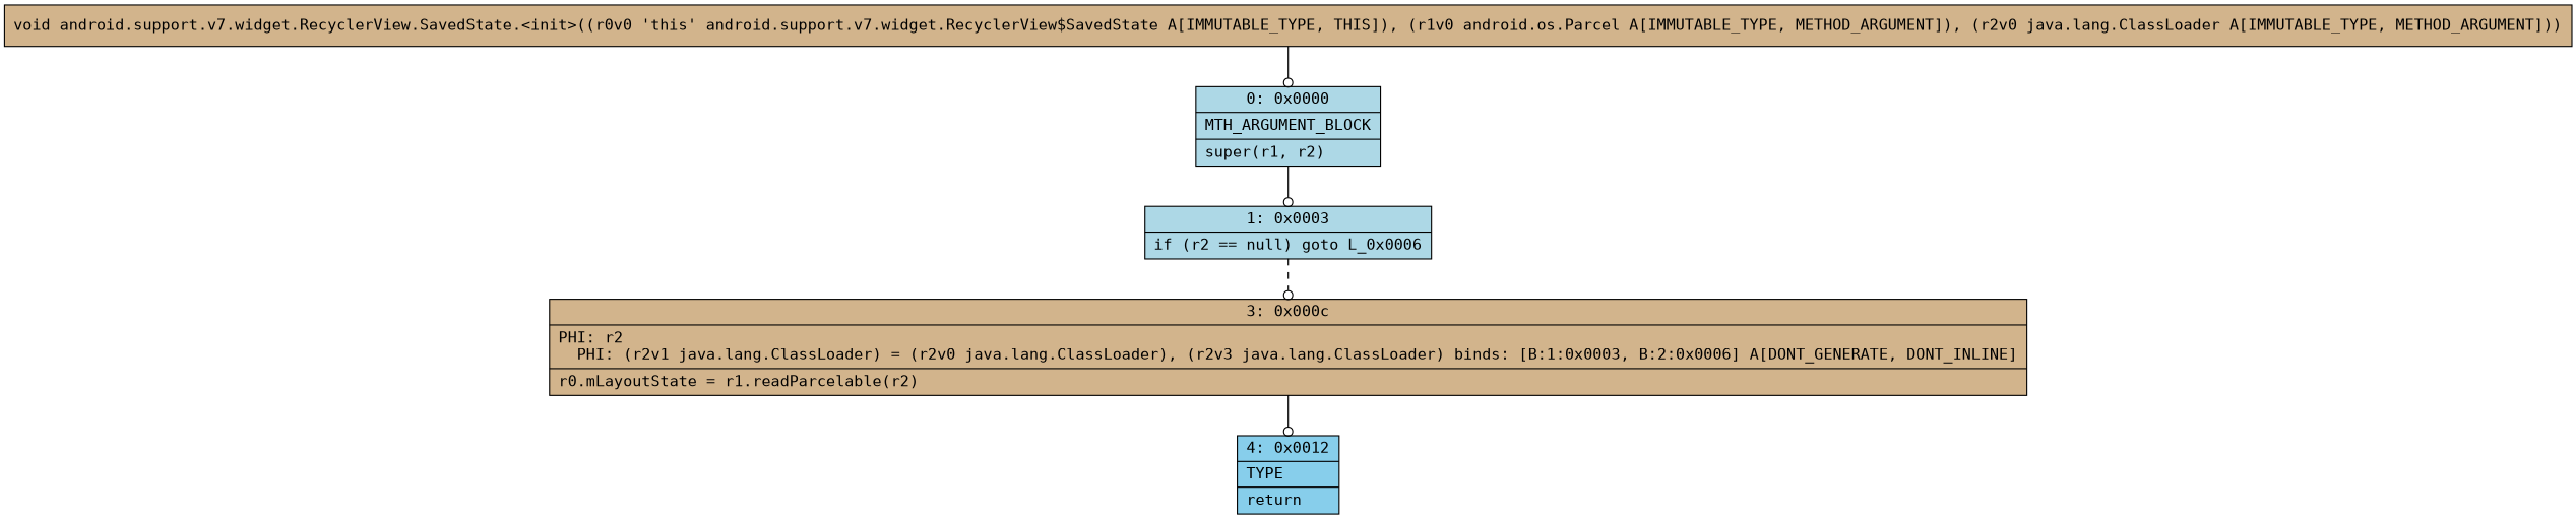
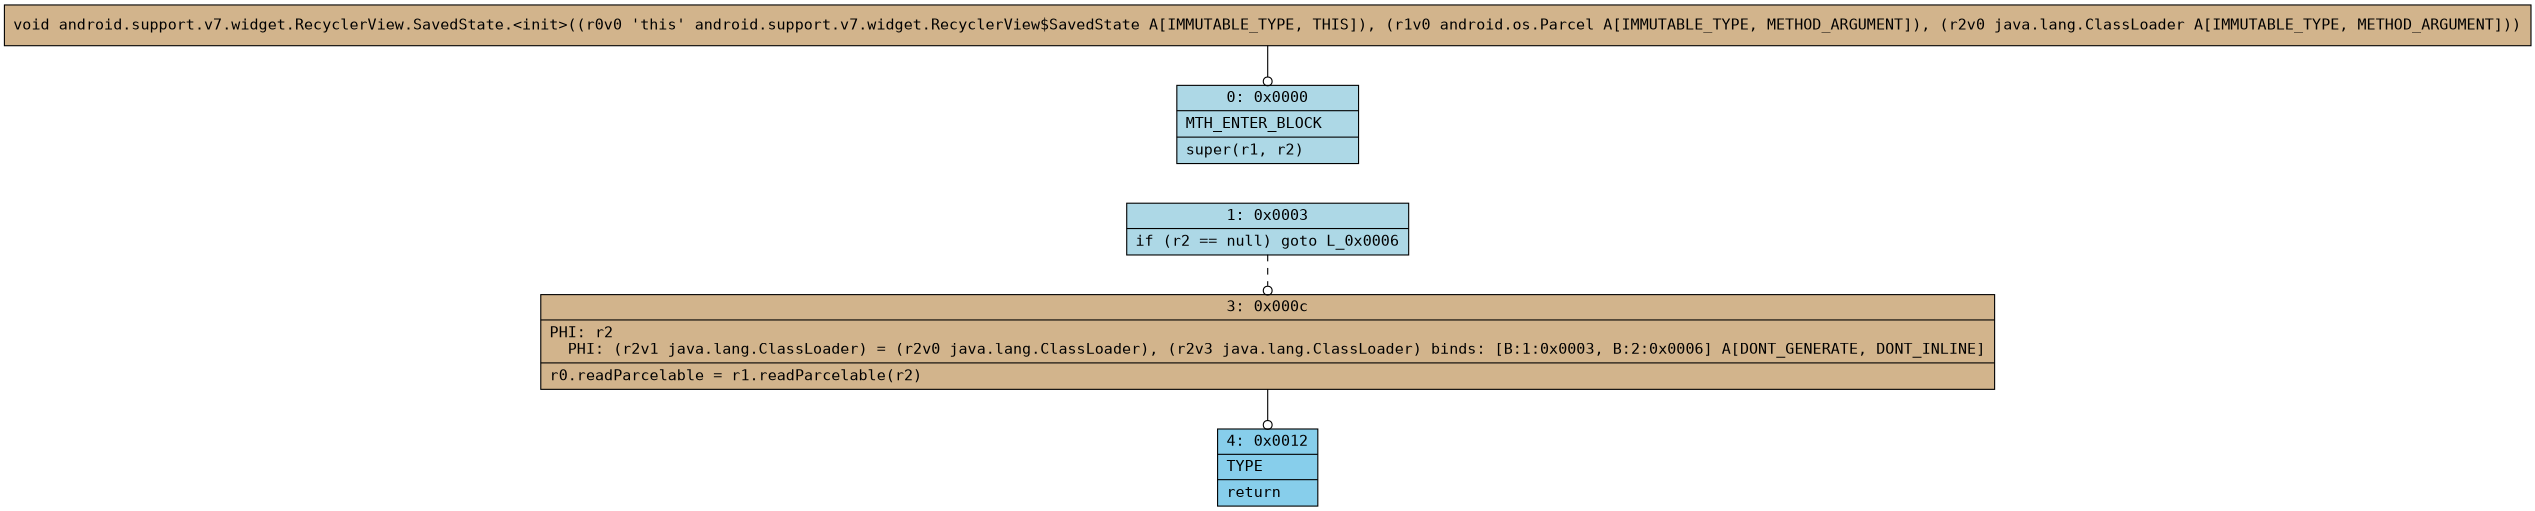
  digraph {
    fontname="DejaVu Sans Mono"
    node [fillcolor=lightblue fontname="DejaVu Sans Mono" shape=record style=filled]
    edge [arrowhead=odot fontname="DejaVu Sans Mono"]
-   n1 [label="{0\:\ 0x0000|MTH_ARGUMENT_BLOCK\l|super(r1, r2)\l}"]
+   n1 [label="{0\:\ 0x0000|MTH_ENTER_BLOCK\l|super(r1, r2)\l}"]
    n2 [label="{1\:\ 0x0003|if (r2 == null) goto L_0x0006\l}"]
-   n3 [fillcolor=tan label="{3\:\ 0x000c|PHI: r2 \l  PHI: (r2v1 java.lang.ClassLoader) = (r2v0 java.lang.ClassLoader), (r2v3 java.lang.ClassLoader) binds: [B:1:0x0003, B:2:0x0006] A[DONT_GENERATE, DONT_INLINE]\l|r0.mLayoutState = r1.readParcelable(r2)\l}"]
+   n3 [fillcolor=tan label="{3\:\ 0x000c|PHI: r2 \l  PHI: (r2v1 java.lang.ClassLoader) = (r2v0 java.lang.ClassLoader), (r2v3 java.lang.ClassLoader) binds: [B:1:0x0003, B:2:0x0006] A[DONT_GENERATE, DONT_INLINE]\l|r0.readParcelable = r1.readParcelable(r2)\l}"]
    n4 [fillcolor=skyblue label="{4\:\ 0x0012|TYPE\l|return\l}"]
    n5 [fillcolor=tan label="{void android.support.v7.widget.RecyclerView.SavedState.\<init\>((r0v0 'this' android.support.v7.widget.RecyclerView$SavedState A[IMMUTABLE_TYPE, THIS]), (r1v0 android.os.Parcel A[IMMUTABLE_TYPE, METHOD_ARGUMENT]), (r2v0 java.lang.ClassLoader A[IMMUTABLE_TYPE, METHOD_ARGUMENT])) }"]
-   n1 -> n2
    n2 -> n3 [style=dashed]
    n3 -> n4
    n5 -> n1
  }
